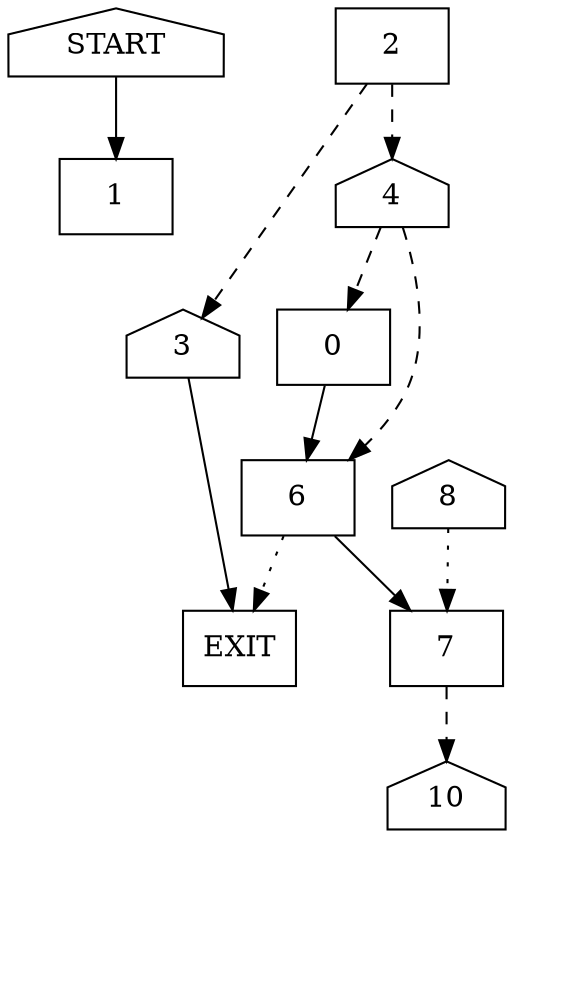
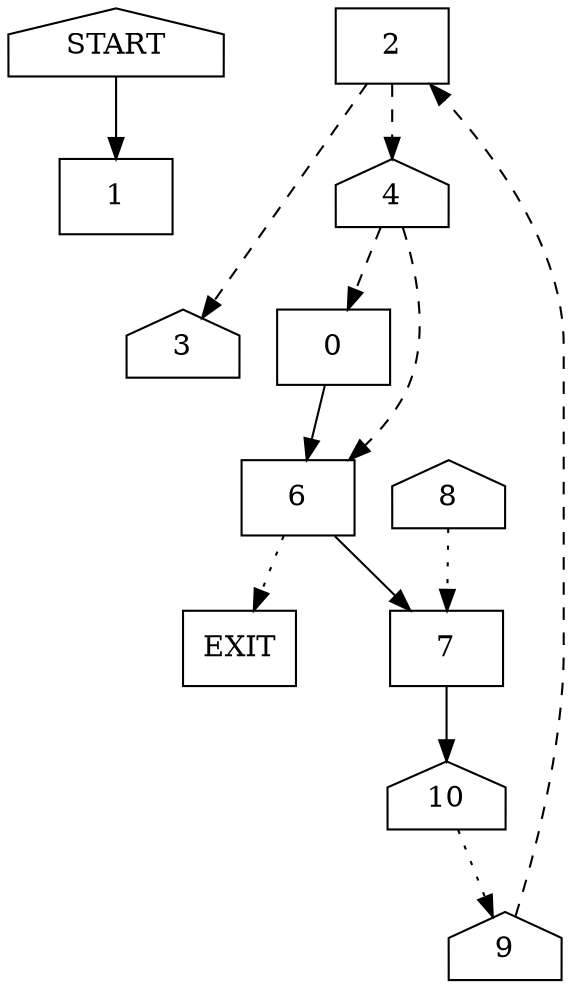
  digraph {
    node [shape=house]
    edge [style=dashed]
    n1 [label=START]
    1 [shape=box]
    n3 [label=EXIT shape=box]
    2 [shape=box]
    3
    4
    n7 [label=0 shape=box]
    6 [shape=box]
    7 [shape=box]
    10
    8
+   9
    n1 -> 1 [style=solid]
    2 -> 3
    2 -> 4
-   3 -> n3 [style=solid]
    4 -> n7
    4 -> 6
    n7 -> 6 [style=solid]
    6 -> n3 [style=dotted]
    6 -> 7 [style=solid]
-   7 -> 10
+   7 -> 10 [style=solid]
+   10 -> 9 [style=dotted]
    8 -> 7 [style=dotted]
+   9 -> 2
  }
